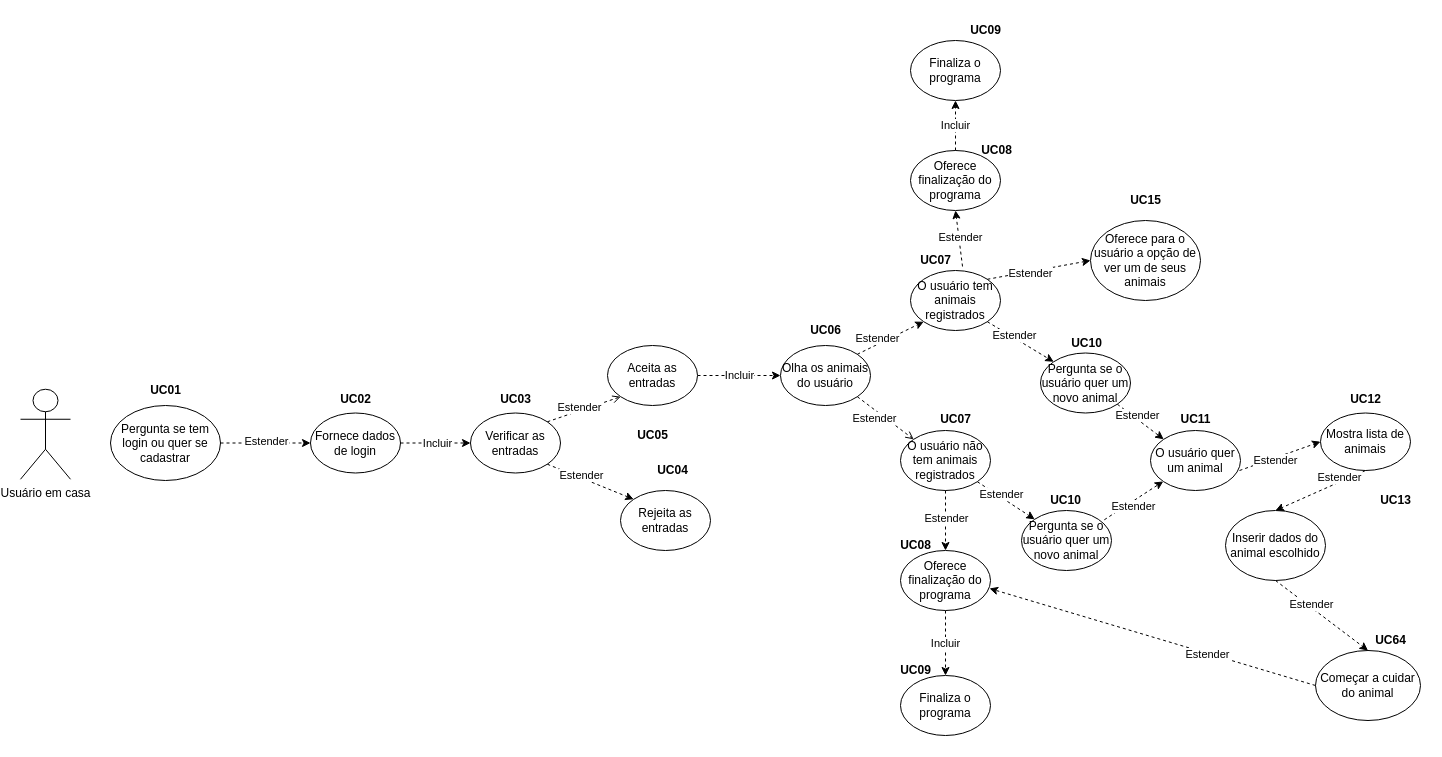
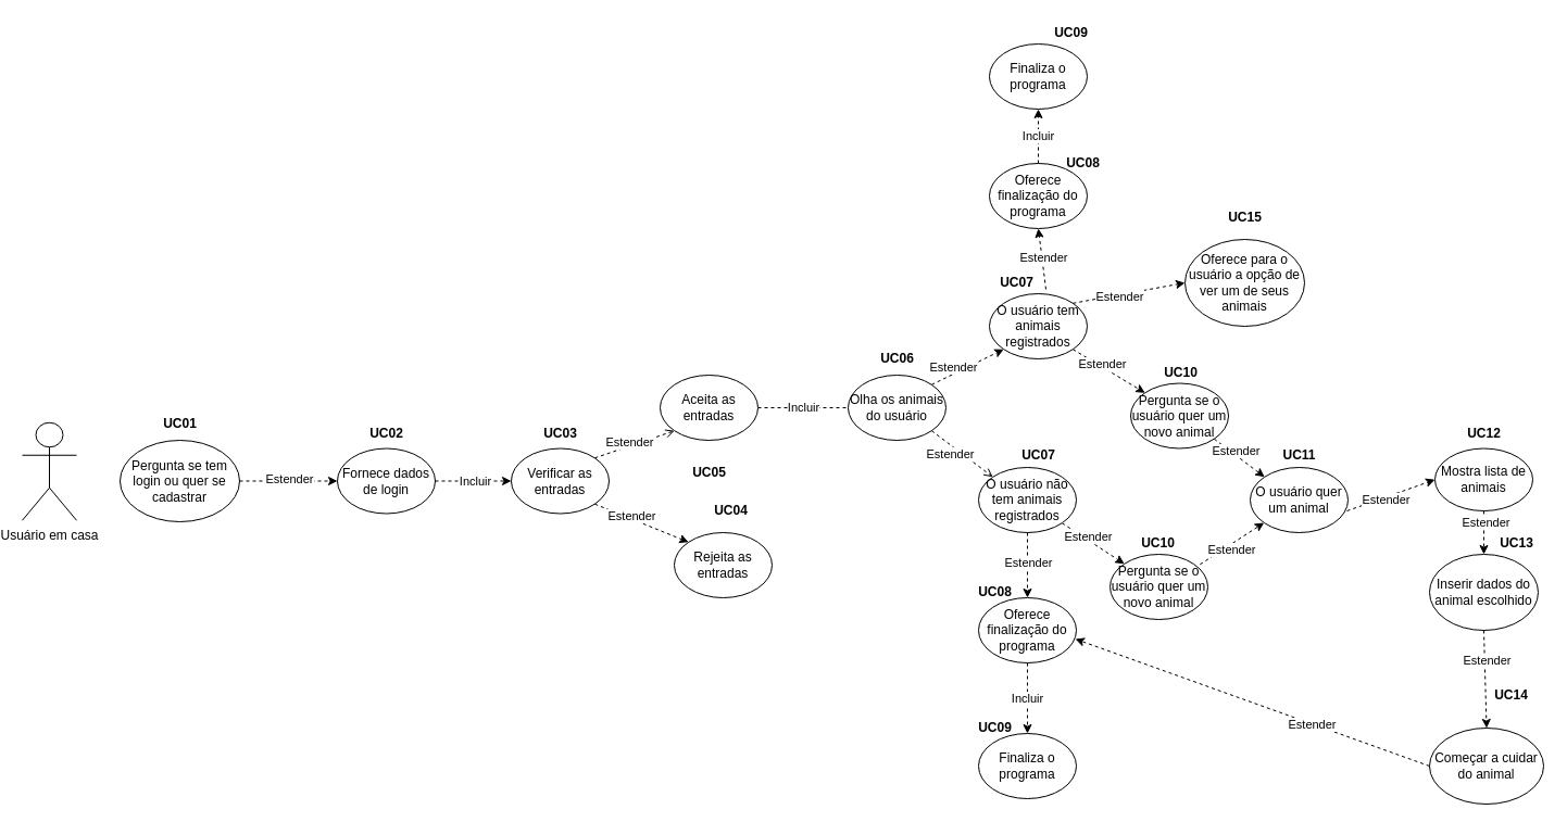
  <mxCell id="0" />
  <mxCell id="1" parent="0" />
  <mxCell id="2" value="Usuário em casa" style="shape=umlActor;verticalLabelPosition=bottom;labelBackgroundColor=#ffffff;verticalAlign=top;html=1;" parent="1" vertex="1"><mxGeometry x="20" y="388.75" width="50" height="90" as="geometry" /></mxCell>
  <mxCell id="3" value="Fornece dados de login" style="ellipse;whiteSpace=wrap;html=1;" parent="1" vertex="1"><mxGeometry x="310" y="412.5" width="90" height="60" as="geometry" /></mxCell>
  <mxCell id="4" value="Verificar as entradas" style="ellipse;whiteSpace=wrap;html=1;" parent="1" vertex="1"><mxGeometry x="470" y="412.5" width="90" height="60" as="geometry" /></mxCell>
  <mxCell id="5" value="" style="endArrow=classic;html=1;entryX=0;entryY=0.5;entryDx=0;entryDy=0;dashed=1;exitX=1;exitY=0.5;exitDx=0;exitDy=0;" parent="1" source="3" target="4" edge="1"><mxGeometry width="50" height="50" relative="1" as="geometry"><mxPoint x="370" y="310" as="sourcePoint" /><mxPoint x="410" y="330" as="targetPoint" /><Array as="points" /></mxGeometry></mxCell>
  <mxCell id="6" value="Incluir" style="edgeLabel;html=1;align=center;verticalAlign=middle;resizable=0;points=[];" parent="5" vertex="1" connectable="0"><mxGeometry x="-0.303" y="-4" relative="1" as="geometry"><mxPoint x="12.33" y="-4" as="offset" /></mxGeometry></mxCell>
- <mxCell id="7" value="Incluir" style="edgeStyle=orthogonalEdgeStyle;rounded=0;orthogonalLoop=1;jettySize=auto;html=1;entryX=0;entryY=0.5;entryDx=0;entryDy=0;dashed=1;" parent="1" source="8" target="16" edge="1"><mxGeometry relative="1" as="geometry" /></mxCell>
+ <mxCell id="7" value="Incluir" style="edgeStyle=orthogonalEdgeStyle;rounded=0;orthogonalLoop=1;jettySize=auto;html=1;entryX=0;entryY=0.5;entryDx=0;entryDy=0;dashed=1;endArrow=none;" parent="1" source="8" target="16" edge="1"><mxGeometry relative="1" as="geometry" /></mxCell>
  <mxCell id="8" value="Aceita as entradas" style="ellipse;whiteSpace=wrap;html=1;" parent="1" vertex="1"><mxGeometry x="607" y="345" width="90" height="60" as="geometry" /></mxCell>
  <mxCell id="9" value="Rejeita as entradas" style="ellipse;whiteSpace=wrap;html=1;" parent="1" vertex="1"><mxGeometry x="620" y="490" width="90" height="60" as="geometry" /></mxCell>
  <mxCell id="10" value="" style="endArrow=open;html=1;entryX=0;entryY=1;entryDx=0;entryDy=0;dashed=1;exitX=1;exitY=0;exitDx=0;exitDy=0;" parent="1" source="4" target="8" edge="1"><mxGeometry width="50" height="50" relative="1" as="geometry"><mxPoint x="454" y="360" as="sourcePoint" /><mxPoint x="544" y="360" as="targetPoint" /><Array as="points" /></mxGeometry></mxCell>
  <mxCell id="11" value="Estender" style="edgeLabel;html=1;align=center;verticalAlign=middle;resizable=0;points=[];" parent="10" vertex="1" connectable="0"><mxGeometry x="-0.303" y="-4" relative="1" as="geometry"><mxPoint x="5.31" y="-9.49" as="offset" /></mxGeometry></mxCell>
  <mxCell id="12" value="" style="endArrow=classic;html=1;entryX=0;entryY=0;entryDx=0;entryDy=0;dashed=1;exitX=1;exitY=1;exitDx=0;exitDy=0;" parent="1" source="4" target="9" edge="1"><mxGeometry width="50" height="50" relative="1" as="geometry"><mxPoint x="586.82" y="428.787" as="sourcePoint" /><mxPoint x="660" y="370" as="targetPoint" /><Array as="points" /></mxGeometry></mxCell>
  <mxCell id="13" value="Estender" style="edgeLabel;html=1;align=center;verticalAlign=middle;resizable=0;points=[];" parent="12" vertex="1" connectable="0"><mxGeometry x="-0.303" y="-4" relative="1" as="geometry"><mxPoint x="5.31" y="-5.01" as="offset" /></mxGeometry></mxCell>
  <mxCell id="14" value="" style="endArrow=classic;html=1;dashed=1;entryX=0;entryY=0;entryDx=0;entryDy=0;exitX=1;exitY=1;exitDx=0;exitDy=0;" parent="1" source="21" target="17" edge="1"><mxGeometry width="50" height="50" relative="1" as="geometry"><mxPoint x="1003" y="460" as="sourcePoint" /><mxPoint x="960" y="500" as="targetPoint" /><Array as="points" /></mxGeometry></mxCell>
  <mxCell id="15" value="Estender" style="edgeLabel;html=1;align=center;verticalAlign=middle;resizable=0;points=[];" parent="14" vertex="1" connectable="0"><mxGeometry x="-0.303" y="-4" relative="1" as="geometry"><mxPoint x="5.86" y="-4" as="offset" /></mxGeometry></mxCell>
  <mxCell id="16" value="Olha os animais do usuário" style="ellipse;whiteSpace=wrap;html=1;" parent="1" vertex="1"><mxGeometry x="780" y="345" width="90" height="60" as="geometry" /></mxCell>
  <mxCell id="17" value="Pergunta se o usuário quer um novo animal" style="ellipse;whiteSpace=wrap;html=1;" parent="1" vertex="1"><mxGeometry x="1021" y="510" width="90" height="60" as="geometry" /></mxCell>
  <mxCell id="18" value="O usuário tem animais registrados" style="ellipse;whiteSpace=wrap;html=1;" parent="1" vertex="1"><mxGeometry x="910" y="270" width="90" height="60" as="geometry" /></mxCell>
  <mxCell id="19" value="" style="endArrow=classic;html=1;dashed=1;exitX=1;exitY=0;exitDx=0;exitDy=0;entryX=0;entryY=1;entryDx=0;entryDy=0;" parent="1" source="16" target="18" edge="1"><mxGeometry width="50" height="50" relative="1" as="geometry"><mxPoint x="900" y="450" as="sourcePoint" /><mxPoint x="970" y="450" as="targetPoint" /><Array as="points" /></mxGeometry></mxCell>
  <mxCell id="20" value="Estender" style="edgeLabel;html=1;align=center;verticalAlign=middle;resizable=0;points=[];" parent="19" vertex="1" connectable="0"><mxGeometry x="-0.303" y="-4" relative="1" as="geometry"><mxPoint x="-5.49" y="-8.86" as="offset" /></mxGeometry></mxCell>
  <mxCell id="21" value="O usuário não tem animais registrados" style="ellipse;whiteSpace=wrap;html=1;" parent="1" vertex="1"><mxGeometry x="900" y="430" width="90" height="60" as="geometry" /></mxCell>
  <mxCell id="22" value="" style="endArrow=open;html=1;dashed=1;exitX=1;exitY=1;exitDx=0;exitDy=0;entryX=0;entryY=0;entryDx=0;entryDy=0;" parent="1" source="16" target="21" edge="1"><mxGeometry width="50" height="50" relative="1" as="geometry"><mxPoint x="900" y="510" as="sourcePoint" /><mxPoint x="970" y="510" as="targetPoint" /><Array as="points" /></mxGeometry></mxCell>
  <mxCell id="23" value="Estender" style="edgeLabel;html=1;align=center;verticalAlign=middle;resizable=0;points=[];" parent="22" vertex="1" connectable="0"><mxGeometry x="-0.303" y="-4" relative="1" as="geometry"><mxPoint x="-0.42" y="2.67" as="offset" /></mxGeometry></mxCell>
  <mxCell id="24" value="Pergunta se o usuário quer um novo animal" style="ellipse;whiteSpace=wrap;html=1;" parent="1" vertex="1"><mxGeometry x="1040" y="352.5" width="90" height="60" as="geometry" /></mxCell>
  <mxCell id="25" value="" style="endArrow=classic;html=1;dashed=1;exitX=1;exitY=1;exitDx=0;exitDy=0;entryX=0;entryY=0;entryDx=0;entryDy=0;" parent="1" source="18" target="24" edge="1"><mxGeometry width="50" height="50" relative="1" as="geometry"><mxPoint x="1000" y="300" as="sourcePoint" /><mxPoint x="1073" y="319" as="targetPoint" /><Array as="points" /></mxGeometry></mxCell>
  <mxCell id="26" value="Estender" style="edgeLabel;html=1;align=center;verticalAlign=middle;resizable=0;points=[];" parent="25" vertex="1" connectable="0"><mxGeometry x="-0.303" y="-4" relative="1" as="geometry"><mxPoint x="5.86" y="-4" as="offset" /></mxGeometry></mxCell>
  <mxCell id="27" value="Oferece para o usuário a opção de ver um de seus animais" style="ellipse;whiteSpace=wrap;html=1;" parent="1" vertex="1"><mxGeometry x="1090" y="220" width="110" height="80" as="geometry" /></mxCell>
  <mxCell id="28" value="" style="endArrow=classic;html=1;dashed=1;exitX=1;exitY=0;exitDx=0;exitDy=0;entryX=0;entryY=0.5;entryDx=0;entryDy=0;" parent="1" source="18" target="27" edge="1"><mxGeometry width="50" height="50" relative="1" as="geometry"><mxPoint x="990.002" y="220.001" as="sourcePoint" /><mxPoint x="1048.793" y="219.138" as="targetPoint" /><Array as="points" /></mxGeometry></mxCell>
  <mxCell id="29" value="Estender" style="edgeLabel;html=1;align=center;verticalAlign=middle;resizable=0;points=[];" parent="28" vertex="1" connectable="0"><mxGeometry x="-0.303" y="-4" relative="1" as="geometry"><mxPoint x="5.86" y="-4" as="offset" /></mxGeometry></mxCell>
  <mxCell id="30" value="O usuário quer um animal" style="ellipse;whiteSpace=wrap;html=1;" parent="1" vertex="1"><mxGeometry x="1150" y="430" width="90" height="60" as="geometry" /></mxCell>
  <mxCell id="31" value="" style="endArrow=classic;html=1;dashed=1;exitX=1;exitY=1;exitDx=0;exitDy=0;entryX=0;entryY=0;entryDx=0;entryDy=0;" parent="1" source="24" target="30" edge="1"><mxGeometry width="50" height="50" relative="1" as="geometry"><mxPoint x="1120" y="380" as="sourcePoint" /><mxPoint x="1190" y="399" as="targetPoint" /><Array as="points" /></mxGeometry></mxCell>
  <mxCell id="32" value="Estender" style="edgeLabel;html=1;align=center;verticalAlign=middle;resizable=0;points=[];" parent="31" vertex="1" connectable="0"><mxGeometry x="-0.303" y="-4" relative="1" as="geometry"><mxPoint x="5.86" y="-4" as="offset" /></mxGeometry></mxCell>
  <mxCell id="33" value="" style="endArrow=classic;html=1;dashed=1;exitX=0.92;exitY=0.155;exitDx=0;exitDy=0;exitPerimeter=0;" parent="1" source="17" target="30" edge="1"><mxGeometry width="50" height="50" relative="1" as="geometry"><mxPoint x="1135" y="451.13" as="sourcePoint" /><mxPoint x="1185.058" y="489.999" as="targetPoint" /><Array as="points" /></mxGeometry></mxCell>
  <mxCell id="34" value="Estender" style="edgeLabel;html=1;align=center;verticalAlign=middle;resizable=0;points=[];" parent="33" vertex="1" connectable="0"><mxGeometry x="-0.303" y="-4" relative="1" as="geometry"><mxPoint x="5.86" y="-4" as="offset" /></mxGeometry></mxCell>
  <mxCell id="35" value="Pergunta se tem login ou quer se cadastrar" style="ellipse;whiteSpace=wrap;html=1;" parent="1" vertex="1"><mxGeometry x="110" y="405" width="110" height="75" as="geometry" /></mxCell>
  <mxCell id="36" value="" style="endArrow=classic;html=1;dashed=1;exitX=0.578;exitY=-0.067;exitDx=0;exitDy=0;entryX=0.5;entryY=1;entryDx=0;entryDy=0;exitPerimeter=0;" parent="1" source="18" target="38" edge="1"><mxGeometry width="50" height="50" relative="1" as="geometry"><mxPoint x="855" y="165" as="sourcePoint" /><mxPoint x="855" as="targetPoint" y="120" /><Array as="points" /></mxGeometry></mxCell>
  <mxCell id="37" value="Estender" style="edgeLabel;html=1;align=center;verticalAlign=middle;resizable=0;points=[];" parent="36" vertex="1" connectable="0"><mxGeometry x="-0.303" y="-4" relative="1" as="geometry"><mxPoint x="-4.0" y="-9" as="offset" /></mxGeometry></mxCell>
  <mxCell id="38" value="Oferece finalização do programa" style="ellipse;whiteSpace=wrap;html=1;" parent="1" vertex="1"><mxGeometry x="910" y="150" width="90" height="60" as="geometry" /></mxCell>
  <mxCell id="39" value="Incluir" style="edgeStyle=orthogonalEdgeStyle;rounded=0;orthogonalLoop=1;jettySize=auto;html=1;entryX=0.5;entryY=0;entryDx=0;entryDy=0;dashed=1;" parent="1" source="40" target="43" edge="1"><mxGeometry relative="1" as="geometry" /></mxCell>
  <mxCell id="40" value="Oferece finalização do programa" style="ellipse;whiteSpace=wrap;html=1;" parent="1" vertex="1"><mxGeometry x="900" y="550" width="90" height="60" as="geometry" /></mxCell>
  <mxCell id="41" value="" style="endArrow=classic;html=1;dashed=1;entryX=0.5;entryY=0;entryDx=0;entryDy=0;exitX=0.5;exitY=1;exitDx=0;exitDy=0;" parent="1" source="21" target="40" edge="1"><mxGeometry width="50" height="50" relative="1" as="geometry"><mxPoint x="1013" y="470" as="sourcePoint" /><mxPoint x="1063.18" y="508.787" as="targetPoint" /><Array as="points" /></mxGeometry></mxCell>
  <mxCell id="42" value="Estender" style="edgeLabel;html=1;align=center;verticalAlign=middle;resizable=0;points=[];" parent="41" vertex="1" connectable="0"><mxGeometry x="-0.303" y="-4" relative="1" as="geometry"><mxPoint x="4" y="6" as="offset" /></mxGeometry></mxCell>
  <mxCell id="43" value="Finaliza o programa" style="ellipse;whiteSpace=wrap;html=1;" parent="1" vertex="1"><mxGeometry x="900" y="675" width="90" height="60" as="geometry" /></mxCell>
  <mxCell id="44" value="Incluir" style="edgeStyle=orthogonalEdgeStyle;rounded=0;orthogonalLoop=1;jettySize=auto;html=1;entryX=0.5;entryY=1;entryDx=0;entryDy=0;dashed=1;exitX=0.5;exitY=0;exitDx=0;exitDy=0;" parent="1" source="38" target="45" edge="1"><mxGeometry relative="1" as="geometry"><mxPoint x="1085" y="15" as="sourcePoint" /></mxGeometry></mxCell>
  <mxCell id="45" value="Finaliza o programa" style="ellipse;whiteSpace=wrap;html=1;" parent="1" vertex="1"><mxGeometry x="910" y="40" width="90" height="60" as="geometry" /></mxCell>
  <mxCell id="46" value="" style="endArrow=classic;html=1;entryX=0;entryY=0.5;entryDx=0;entryDy=0;dashed=1;exitX=1;exitY=0.5;exitDx=0;exitDy=0;" parent="1" source="35" target="3" edge="1"><mxGeometry width="50" height="50" relative="1" as="geometry"><mxPoint x="190" y="419" as="sourcePoint" /><mxPoint x="253.18" y="381.213" as="targetPoint" /><Array as="points" /></mxGeometry></mxCell>
  <mxCell id="47" value="Estender" style="edgeLabel;html=1;align=center;verticalAlign=middle;resizable=0;points=[];" parent="46" vertex="1" connectable="0"><mxGeometry x="-0.303" y="-4" relative="1" as="geometry"><mxPoint x="14.91" y="-5.62" as="offset" /></mxGeometry></mxCell>
  <mxCell id="48" value="Mostra lista de animais" style="ellipse;whiteSpace=wrap;html=1;" parent="1" vertex="1"><mxGeometry x="1320" y="412.5" width="90" height="57.5" as="geometry" /></mxCell>
  <mxCell id="49" value="" style="endArrow=classic;html=1;dashed=1;exitX=0.989;exitY=0.667;exitDx=0;exitDy=0;exitPerimeter=0;entryX=0;entryY=0.5;entryDx=0;entryDy=0;" parent="1" source="30" target="48" edge="1"><mxGeometry width="50" height="50" relative="1" as="geometry"><mxPoint x="1132.8" y="519.3" as="sourcePoint" /><mxPoint x="1207.68" y="453.838" as="targetPoint" /><Array as="points" /></mxGeometry></mxCell>
  <mxCell id="50" value="Estender" style="edgeLabel;html=1;align=center;verticalAlign=middle;resizable=0;points=[];" parent="49" vertex="1" connectable="0"><mxGeometry x="-0.303" y="-4" relative="1" as="geometry"><mxPoint x="5.86" y="-4" as="offset" /></mxGeometry></mxCell>
- <mxCell id="51" value="Inserir dados do animal escolhido" style="ellipse;whiteSpace=wrap;html=1;" parent="1" vertex="1"><mxGeometry x="1225" y="510" width="100" height="70" as="geometry" /></mxCell>
+ <mxCell id="51" value="Inserir dados do animal escolhido" style="ellipse;whiteSpace=wrap;html=1;" parent="1" vertex="1"><mxGeometry x="1315" y="510" width="100" height="70" as="geometry" /></mxCell>
  <mxCell id="52" value="" style="endArrow=classic;html=1;dashed=1;exitX=0.5;exitY=1;exitDx=0;exitDy=0;entryX=0.5;entryY=0;entryDx=0;entryDy=0;" parent="1" source="48" target="51" edge="1"><mxGeometry width="50" height="50" relative="1" as="geometry"><mxPoint x="1279.01" y="440.02" as="sourcePoint" /><mxPoint x="1360" y="443.75" as="targetPoint" /><Array as="points" /></mxGeometry></mxCell>
  <mxCell id="53" value="Estender" style="edgeLabel;html=1;align=center;verticalAlign=middle;resizable=0;points=[];" parent="52" vertex="1" connectable="0"><mxGeometry x="-0.303" y="-4" relative="1" as="geometry"><mxPoint x="5.86" y="-4" as="offset" /></mxGeometry></mxCell>
- <mxCell id="54" value="Começar a cuidar do animal" style="ellipse;whiteSpace=wrap;html=1;" parent="1" vertex="1"><mxGeometry x="1315" y="650" width="105" height="70" as="geometry" /></mxCell>
+ <mxCell id="54" value="Começar a cuidar do animal" style="ellipse;whiteSpace=wrap;html=1;" parent="1" vertex="1"><mxGeometry x="1315" y="670" width="105" height="70" as="geometry" /></mxCell>
  <mxCell id="55" value="" style="endArrow=classic;html=1;dashed=1;exitX=0.5;exitY=1;exitDx=0;exitDy=0;entryX=0.5;entryY=0;entryDx=0;entryDy=0;" parent="1" source="51" target="54" edge="1"><mxGeometry width="50" height="50" relative="1" as="geometry"><mxPoint x="1450.99" y="453.007" as="sourcePoint" /><mxPoint x="1480" y="500" as="targetPoint" /><Array as="points" /></mxGeometry></mxCell>
  <mxCell id="56" value="Estender" style="edgeLabel;html=1;align=center;verticalAlign=middle;resizable=0;points=[];" parent="55" vertex="1" connectable="0"><mxGeometry x="-0.303" y="-4" relative="1" as="geometry"><mxPoint x="5.86" y="-4" as="offset" /></mxGeometry></mxCell>
  <mxCell id="57" value="" style="endArrow=classic;html=1;dashed=1;entryX=0.989;entryY=0.633;entryDx=0;entryDy=0;entryPerimeter=0;exitX=0;exitY=0.5;exitDx=0;exitDy=0;" parent="1" source="54" target="40" edge="1"><mxGeometry width="50" height="50" relative="1" as="geometry"><mxPoint x="1210" y="670" as="sourcePoint" /><mxPoint x="975" y="550" as="targetPoint" /><Array as="points" /></mxGeometry></mxCell>
  <mxCell id="58" value="Estender" style="edgeLabel;html=1;align=center;verticalAlign=middle;resizable=0;points=[];" parent="57" vertex="1" connectable="0"><mxGeometry x="-0.303" y="-4" relative="1" as="geometry"><mxPoint x="4" y="6" as="offset" /></mxGeometry></mxCell>
  <mxCell id="59" value="&lt;b&gt;UC01&lt;/b&gt;" style="text;html=1;align=center;verticalAlign=middle;resizable=0;points=[];autosize=1;" vertex="1" parent="1"><mxGeometry x="140" y="380" width="50" height="20" as="geometry" /></mxCell>
  <mxCell id="60" value="&lt;b&gt;UC02&lt;/b&gt;" style="text;html=1;align=center;verticalAlign=middle;resizable=0;points=[];autosize=1;" vertex="1" parent="1"><mxGeometry x="330" y="388.75" width="50" height="20" as="geometry" /></mxCell>
  <mxCell id="61" value="&lt;b&gt;UC03&lt;/b&gt;" style="text;html=1;align=center;verticalAlign=middle;resizable=0;points=[];autosize=1;" vertex="1" parent="1"><mxGeometry x="490" y="388.75" width="50" height="20" as="geometry" /></mxCell>
  <mxCell id="62" value="&lt;b&gt;UC04&lt;/b&gt;" style="text;html=1;align=center;verticalAlign=middle;resizable=0;points=[];autosize=1;" vertex="1" parent="1"><mxGeometry x="647" y="460" width="50" height="20" as="geometry" /></mxCell>
  <mxCell id="63" value="&lt;b&gt;UC05&lt;/b&gt;" style="text;html=1;align=center;verticalAlign=middle;resizable=0;points=[];autosize=1;" vertex="1" parent="1"><mxGeometry x="627" y="425" width="50" height="20" as="geometry" /></mxCell>
  <mxCell id="64" value="&lt;b&gt;UC06&lt;/b&gt;" style="text;html=1;align=center;verticalAlign=middle;resizable=0;points=[];autosize=1;" vertex="1" parent="1"><mxGeometry x="800" y="320" width="50" height="20" as="geometry" /></mxCell>
  <mxCell id="65" value="&lt;b&gt;UC07&lt;/b&gt;" style="text;html=1;align=center;verticalAlign=middle;resizable=0;points=[];autosize=1;" vertex="1" parent="1"><mxGeometry x="930" y="408.75" width="50" height="20" as="geometry" /></mxCell>
  <mxCell id="66" value="&lt;b&gt;UC07&lt;/b&gt;" style="text;html=1;align=center;verticalAlign=middle;resizable=0;points=[];autosize=1;" vertex="1" parent="1"><mxGeometry x="910" y="250" width="50" height="20" as="geometry" /></mxCell>
  <mxCell id="67" value="&lt;b&gt;UC08&lt;/b&gt;" style="text;html=1;align=center;verticalAlign=middle;resizable=0;points=[];autosize=1;" vertex="1" parent="1"><mxGeometry x="890" y="535" width="50" height="20" as="geometry" /></mxCell>
  <mxCell id="68" value="&lt;b&gt;UC09&lt;/b&gt;" style="text;html=1;align=center;verticalAlign=middle;resizable=0;points=[];autosize=1;" vertex="1" parent="1"><mxGeometry x="890" y="660" width="50" height="20" as="geometry" /></mxCell>
  <mxCell id="69" value="&lt;b&gt;UC10&lt;/b&gt;" style="text;html=1;align=center;verticalAlign=middle;resizable=0;points=[];autosize=1;" vertex="1" parent="1"><mxGeometry x="1040" y="490" width="50" height="20" as="geometry" /></mxCell>
  <mxCell id="70" value="&lt;b&gt;UC10&lt;/b&gt;" style="text;html=1;align=center;verticalAlign=middle;resizable=0;points=[];autosize=1;" vertex="1" parent="1"><mxGeometry x="1061" y="332.5" width="50" height="20" as="geometry" /></mxCell>
  <mxCell id="71" value="&lt;b&gt;UC11&lt;/b&gt;" style="text;html=1;align=center;verticalAlign=middle;resizable=0;points=[];autosize=1;" vertex="1" parent="1"><mxGeometry x="1170" y="408.75" width="50" height="20" as="geometry" /></mxCell>
  <mxCell id="72" value="&lt;b&gt;UC12&lt;/b&gt;" style="text;html=1;align=center;verticalAlign=middle;resizable=0;points=[];autosize=1;" vertex="1" parent="1"><mxGeometry x="1340" y="388.75" width="50" height="20" as="geometry" /></mxCell>
  <mxCell id="73" value="&lt;b&gt;UC13&lt;/b&gt;" style="text;html=1;align=center;verticalAlign=middle;resizable=0;points=[];autosize=1;" vertex="1" parent="1"><mxGeometry x="1370" y="490" width="50" height="20" as="geometry" /></mxCell>
- <mxCell id="74" value="&lt;b&gt;UC64&lt;/b&gt;" style="text;html=1;align=center;verticalAlign=middle;resizable=0;points=[];autosize=1;" vertex="1" parent="1"><mxGeometry x="1365" y="630" width="50" height="20" as="geometry" /></mxCell>
+ <mxCell id="74" value="&lt;b&gt;UC14&lt;/b&gt;" style="text;html=1;align=center;verticalAlign=middle;resizable=0;points=[];autosize=1;" vertex="1" parent="1"><mxGeometry x="1365" y="630" width="50" height="20" as="geometry" /></mxCell>
  <mxCell id="75" value="&lt;b&gt;UC08&lt;/b&gt;" style="text;html=1;align=center;verticalAlign=middle;resizable=0;points=[];autosize=1;" vertex="1" parent="1"><mxGeometry x="971" y="140" width="50" height="20" as="geometry" /></mxCell>
  <mxCell id="76" value="&lt;b&gt;UC09&lt;/b&gt;" style="text;html=1;align=center;verticalAlign=middle;resizable=0;points=[];autosize=1;" vertex="1" parent="1"><mxGeometry x="960" y="20" width="50" height="20" as="geometry" /></mxCell>
  <mxCell id="77" value="&lt;b&gt;UC15&lt;/b&gt;" style="text;html=1;align=center;verticalAlign=middle;resizable=0;points=[];autosize=1;" vertex="1" parent="1"><mxGeometry x="1120" y="190" width="50" height="20" as="geometry" /></mxCell>
